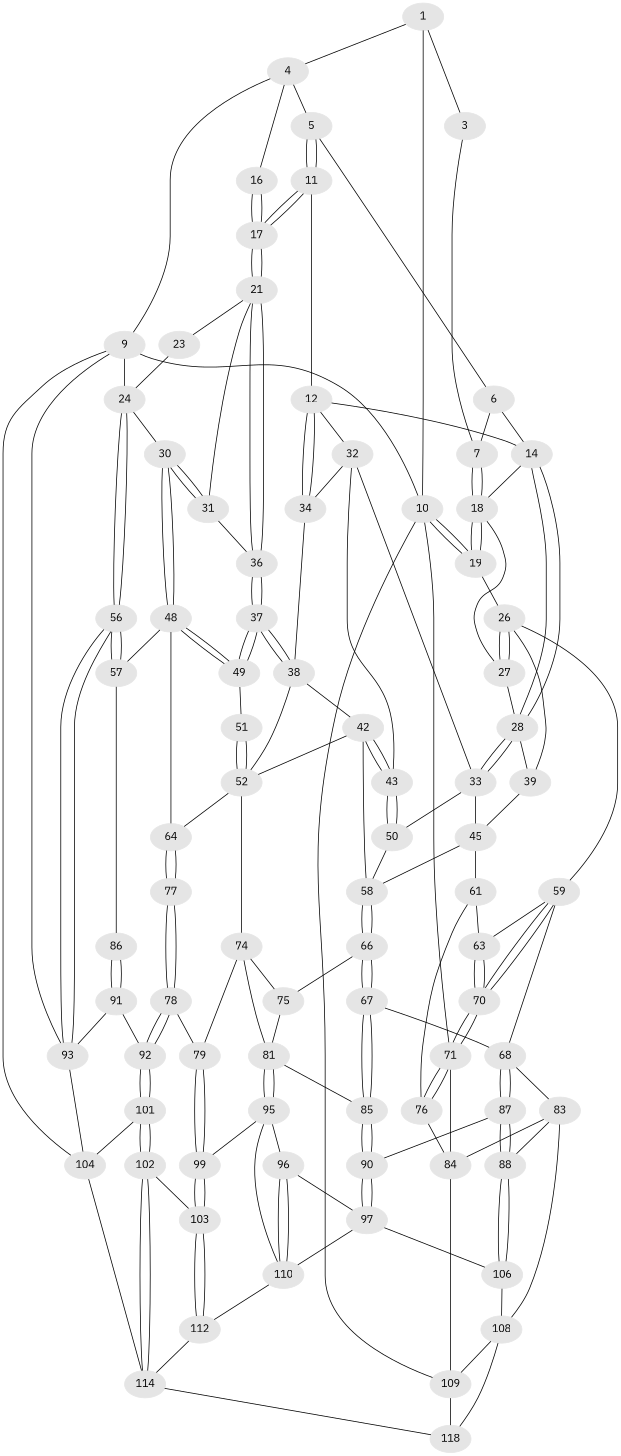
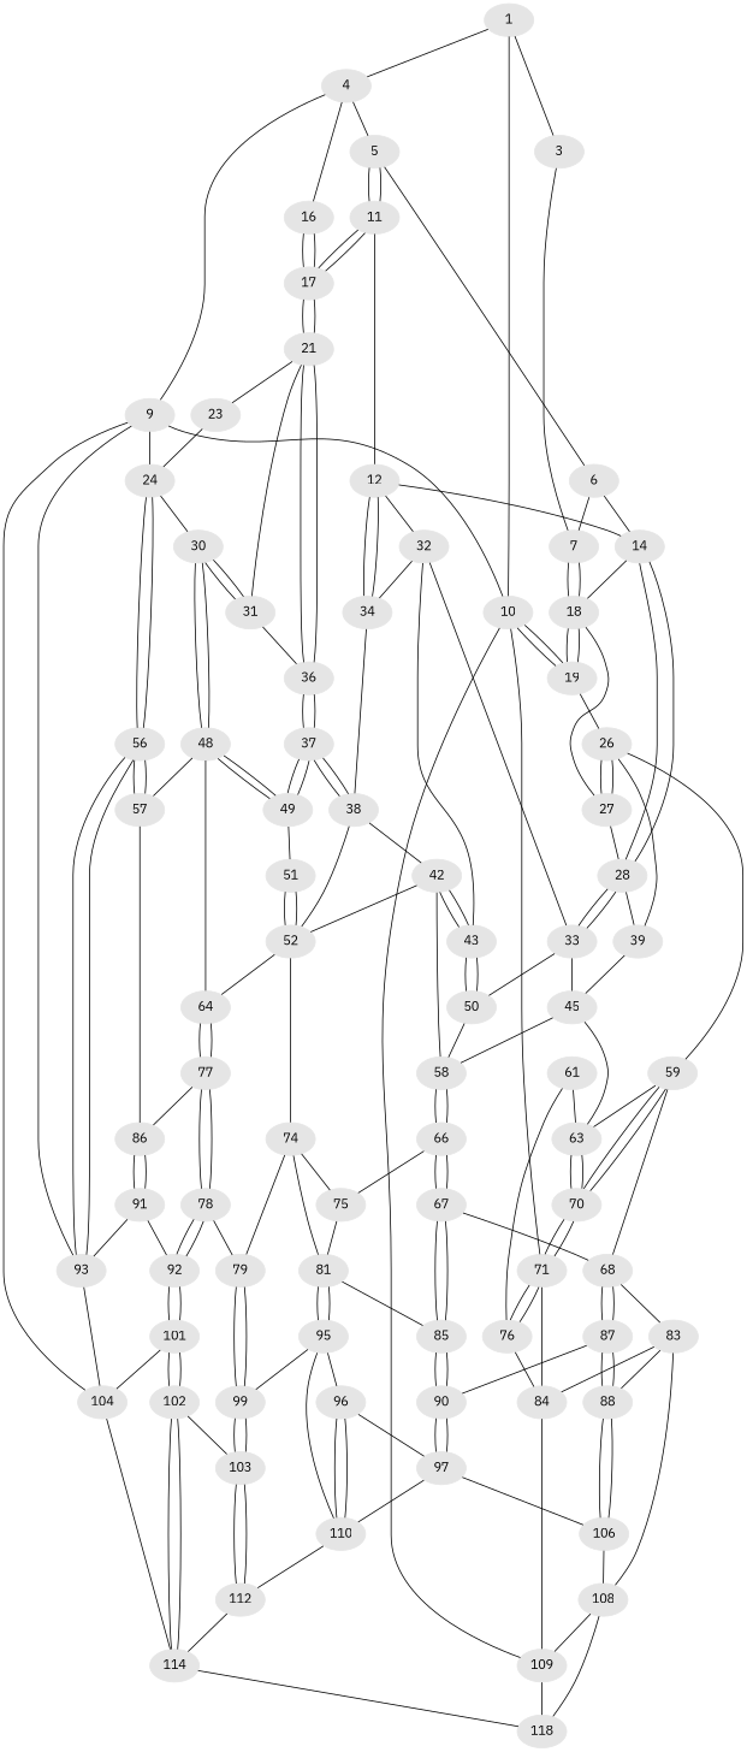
  graph {
    fontname="IBM Plex Sans"
    node [color=gray90 fontname="IBM Plex Sans" style=filled]
    edge [fontname="IBM Plex Sans"]
    1 [super="+2"]
    3
    4 [super="+8"]
    10 [super="+73"]
    7
    5
    9 [super="+98"]
    16
    19
    71 [super="+72"]
    109 [super="+116"]
    18 [super="+20"]
    6
    11
    24 [super="+25"]
    93 [super="+94"]
    104 [super="+113"]
    17
    14 [super="+15"]
    12 [super="+13"]
    28 [super="+29"]
    27
    30
    56
    114 [super="+117"]
    26 [super="+40"]
    76
    84 [super="+107"]
    118
    32 [super="+35"]
    34
    21 [super="+22"]
    33 [super="+44"]
    43
    38 [super="+41"]
    39 [super="+47"]
    23
    31
    36
    59 [super="+60"]
    37
    48 [super="+58"]
    57
    45 [super="+46"]
    63
    70
    68 [super="+69"]
    50
    49
    64
    n51 [label=58 super="+55"]
    61 [super="+62"]
    42 [super="+53"]
    52 [super="+65"]
    51
    74 [super="+80"]
    66
    86
    77
    75
    79
    81 [super="+82"]
    67
    91
    83 [super="+89"]
    87
    78
    85
    90
    88
    108 [super="+115"]
    99
    95 [super="+100"]
    92
    101
    103
    96
    110 [super="+111"]
    106
    97 [super="+105"]
    102
    112
    1 -- 3
    1 -- 4
    1 -- 10
    3 -- 7
    4 -- 5
    4 -- 9
    4 -- 16
    10 -- 19
    10 -- 19
    10 -- 71
    10 -- 109
    7 -- 18
    7 -- 18
    5 -- 6
    5 -- 11
    5 -- 11
    9 -- 10 [weight=2]
    9 -- 24
    9 -- 93
    9 -- 104
    16 -- 17
    16 -- 17
    19 -- 26
    71 -- 76
    71 -- 76
    71 -- 84
    109 -- 118
    18 -- 19
    18 -- 19
    18 -- 27
    6 -- 7
    6 -- 14
    11 -- 17
    11 -- 17
    11 -- 12
    24 -- 30
    24 -- 56
    24 -- 56
    93 -- 104
    104 -- 114
    17 -- 21
    17 -- 21
    14 -- 18
    14 -- 28
    14 -- 28
    12 -- 14
    12 -- 32
    12 -- 34
    12 -- 34
    28 -- 33
    28 -- 33
    28 -- 39
    27 -- 28
    30 -- 31
    30 -- 31
    30 -- 48
    30 -- 48
    56 -- 93
    56 -- 93
    56 -- 57
    56 -- 57
    114 -- 118
    26 -- 27
    26 -- 27
    26 -- 39
    26 -- 59
    76 -- 84
    84 -- 109
    32 -- 34
    32 -- 33
    32 -- 43
    34 -- 38
    21 -- 23
    21 -- 31
    21 -- 36
    21 -- 36
    33 -- 45
    33 -- 50
    43 -- 50
    43 -- 50
    38 -- 42
    38 -- 52
    39 -- 45
    23 -- 24
    31 -- 36
    36 -- 37
    36 -- 37
    59 -- 63
    59 -- 70
    59 -- 70
    59 -- 68
    37 -- 38
    37 -- 38
    37 -- 49
    37 -- 49
    48 -- 57
    48 -- 49
    48 -- 49
    48 -- 64
    57 -- 86
    45 -- n51
-   45 -- 61
+   45 -- 63
    63 -- 70
    63 -- 70
    70 -- 71
    70 -- 71
    68 -- 83
    68 -- 87
    68 -- 87
    50 -- n51
    49 -- 51
    64 -- 77
    64 -- 77
    n51 -- 66
    n51 -- 66
    61 -- 76
    61 -- 63
    42 -- 43
    42 -- 43
    42 -- n51
    42 -- 52
    52 -- 64
    52 -- 74
    51 -- 52
    51 -- 52
    74 -- 75
    74 -- 79
    74 -- 81
    66 -- 75
    66 -- 67
    66 -- 67
    86 -- 91
    86 -- 91
+   77 -- 86
    77 -- 78
    77 -- 78
    75 -- 81
    79 -- 99
    79 -- 99
    81 -- 85
    81 -- 95
    81 -- 95
    67 -- 68
    67 -- 85
    67 -- 85
    91 -- 93
    91 -- 92
    83 -- 84
    83 -- 88
    83 -- 108
    87 -- 90
    87 -- 88
    87 -- 88
    78 -- 79
    78 -- 92
    78 -- 92
    85 -- 90
    85 -- 90
    90 -- 97
    90 -- 97
    88 -- 106
    88 -- 106
    108 -- 109
    108 -- 118
    99 -- 103
    99 -- 103
    95 -- 99
    95 -- 96
    95 -- 110
    92 -- 101
    92 -- 101
    101 -- 104
    101 -- 102
    101 -- 102
    103 -- 112
    103 -- 112
    96 -- 110
    96 -- 110
    96 -- 97
    110 -- 112
    106 -- 108
    97 -- 110
    97 -- 106
    102 -- 114
    102 -- 114
    102 -- 103
    112 -- 114
  }
